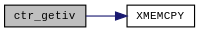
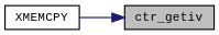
  digraph {
    rankdir=LR
    fontname="Liberation Mono"
    node [color=black fontname="Liberation Mono" fontsize=10 shape=record style=filled]
    n1 [fillcolor=grey75 fontcolor=black height=0.2 label=ctr_getiv width=0.4]
    n2 [fillcolor=white height=0.2 label=XMEMCPY width=0.4]
-   n1 -> n2 [color=midnightblue fontname="Liberation Mono" fontsize=10 labelfontname=Helvetica labelfontsize=10 style=solid]
+   n2 -> n1 [color=midnightblue fontname="Liberation Mono" fontsize=10 labelfontname=Helvetica labelfontsize=10 style=solid]
  }
